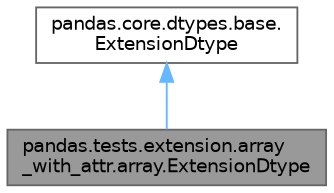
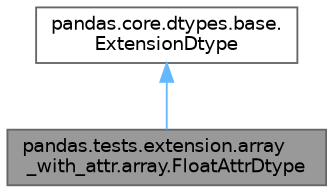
  digraph {
    node [color=gray40 fontname=Helvetica fontsize=10 shape=box style=filled]
-   n1 [fillcolor=grey60 fontcolor=black height=0.2 label="pandas.tests.extension.array\l_with_attr.array.ExtensionDtype" width=0.4]
+   n1 [fillcolor=grey60 fontcolor=black height=0.2 label="pandas.tests.extension.array\l_with_attr.array.FloatAttrDtype" width=0.4]
    n2 [fillcolor=white height=0.2 label="pandas.core.dtypes.base.\lExtensionDtype" width=0.4]
    n2 -> n1 [color=steelblue1 dir=back fontname=Helvetica fontsize=10 labelfontname=Helvetica labelfontsize=10 style=solid]
  }
